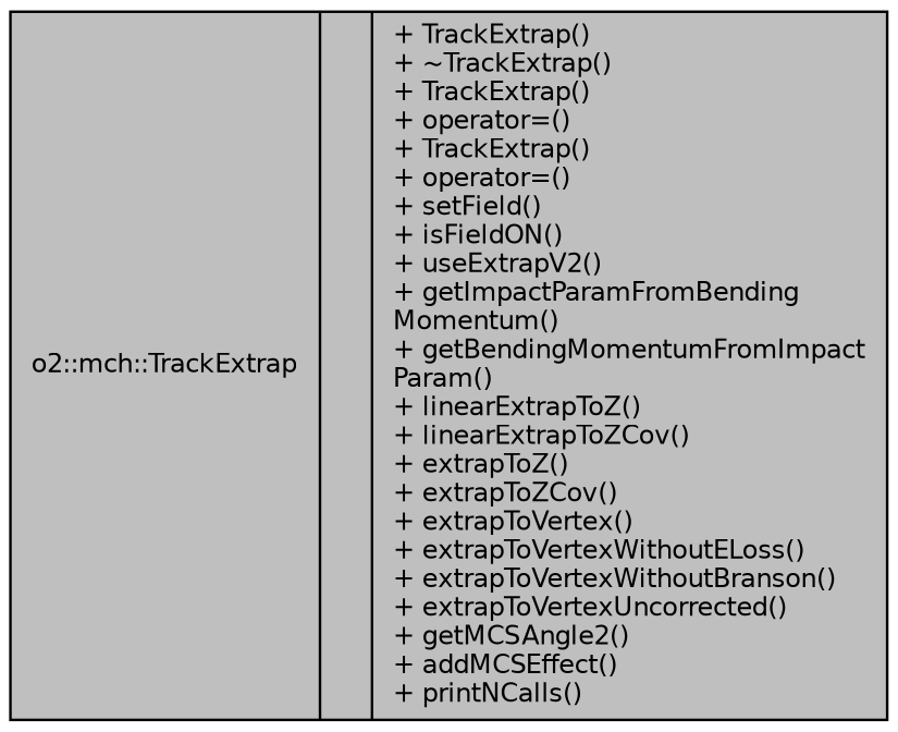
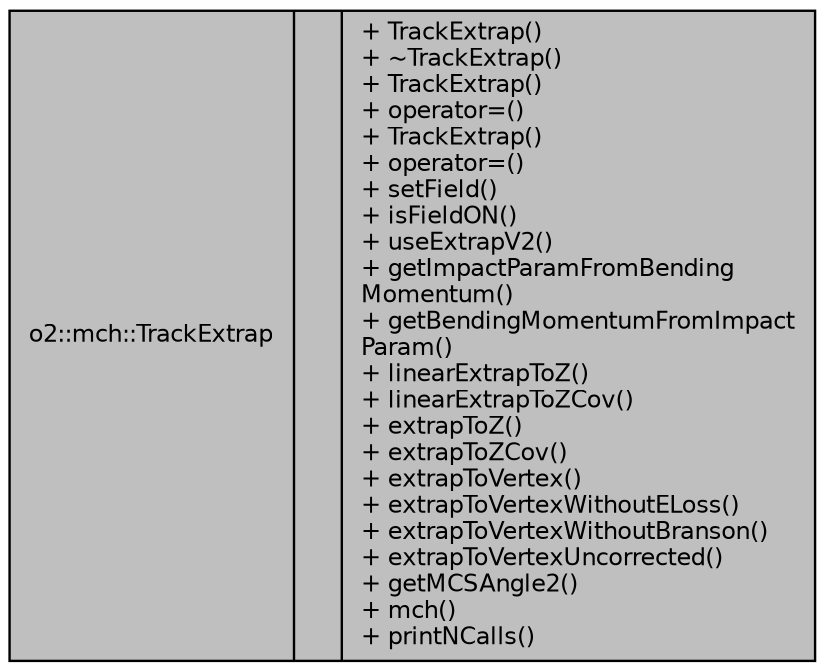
  digraph {
    rankdir=LR
-   n1 [color=black fillcolor=grey75 fontcolor=black fontname=Helvetica fontsize=10 height=0.2 label="{o2::mch::TrackExtrap\n||+ TrackExtrap()\l+ ~TrackExtrap()\l+ TrackExtrap()\l+ operator=()\l+ TrackExtrap()\l+ operator=()\l+ setField()\l+ isFieldON()\l+ useExtrapV2()\l+ getImpactParamFromBending\lMomentum()\l+ getBendingMomentumFromImpact\lParam()\l+ linearExtrapToZ()\l+ linearExtrapToZCov()\l+ extrapToZ()\l+ extrapToZCov()\l+ extrapToVertex()\l+ extrapToVertexWithoutELoss()\l+ extrapToVertexWithoutBranson()\l+ extrapToVertexUncorrected()\l+ getMCSAngle2()\l+ addMCSEffect()\l+ printNCalls()\l}" shape=record style=filled width=0.4]
+   n1 [color=black fillcolor=grey75 fontcolor=black fontname=Helvetica fontsize=10 height=0.2 label="{o2::mch::TrackExtrap\n||+ TrackExtrap()\l+ ~TrackExtrap()\l+ TrackExtrap()\l+ operator=()\l+ TrackExtrap()\l+ operator=()\l+ setField()\l+ isFieldON()\l+ useExtrapV2()\l+ getImpactParamFromBending\lMomentum()\l+ getBendingMomentumFromImpact\lParam()\l+ linearExtrapToZ()\l+ linearExtrapToZCov()\l+ extrapToZ()\l+ extrapToZCov()\l+ extrapToVertex()\l+ extrapToVertexWithoutELoss()\l+ extrapToVertexWithoutBranson()\l+ extrapToVertexUncorrected()\l+ getMCSAngle2()\l+ mch()\l+ printNCalls()\l}" shape=record style=filled width=0.4]
  }
